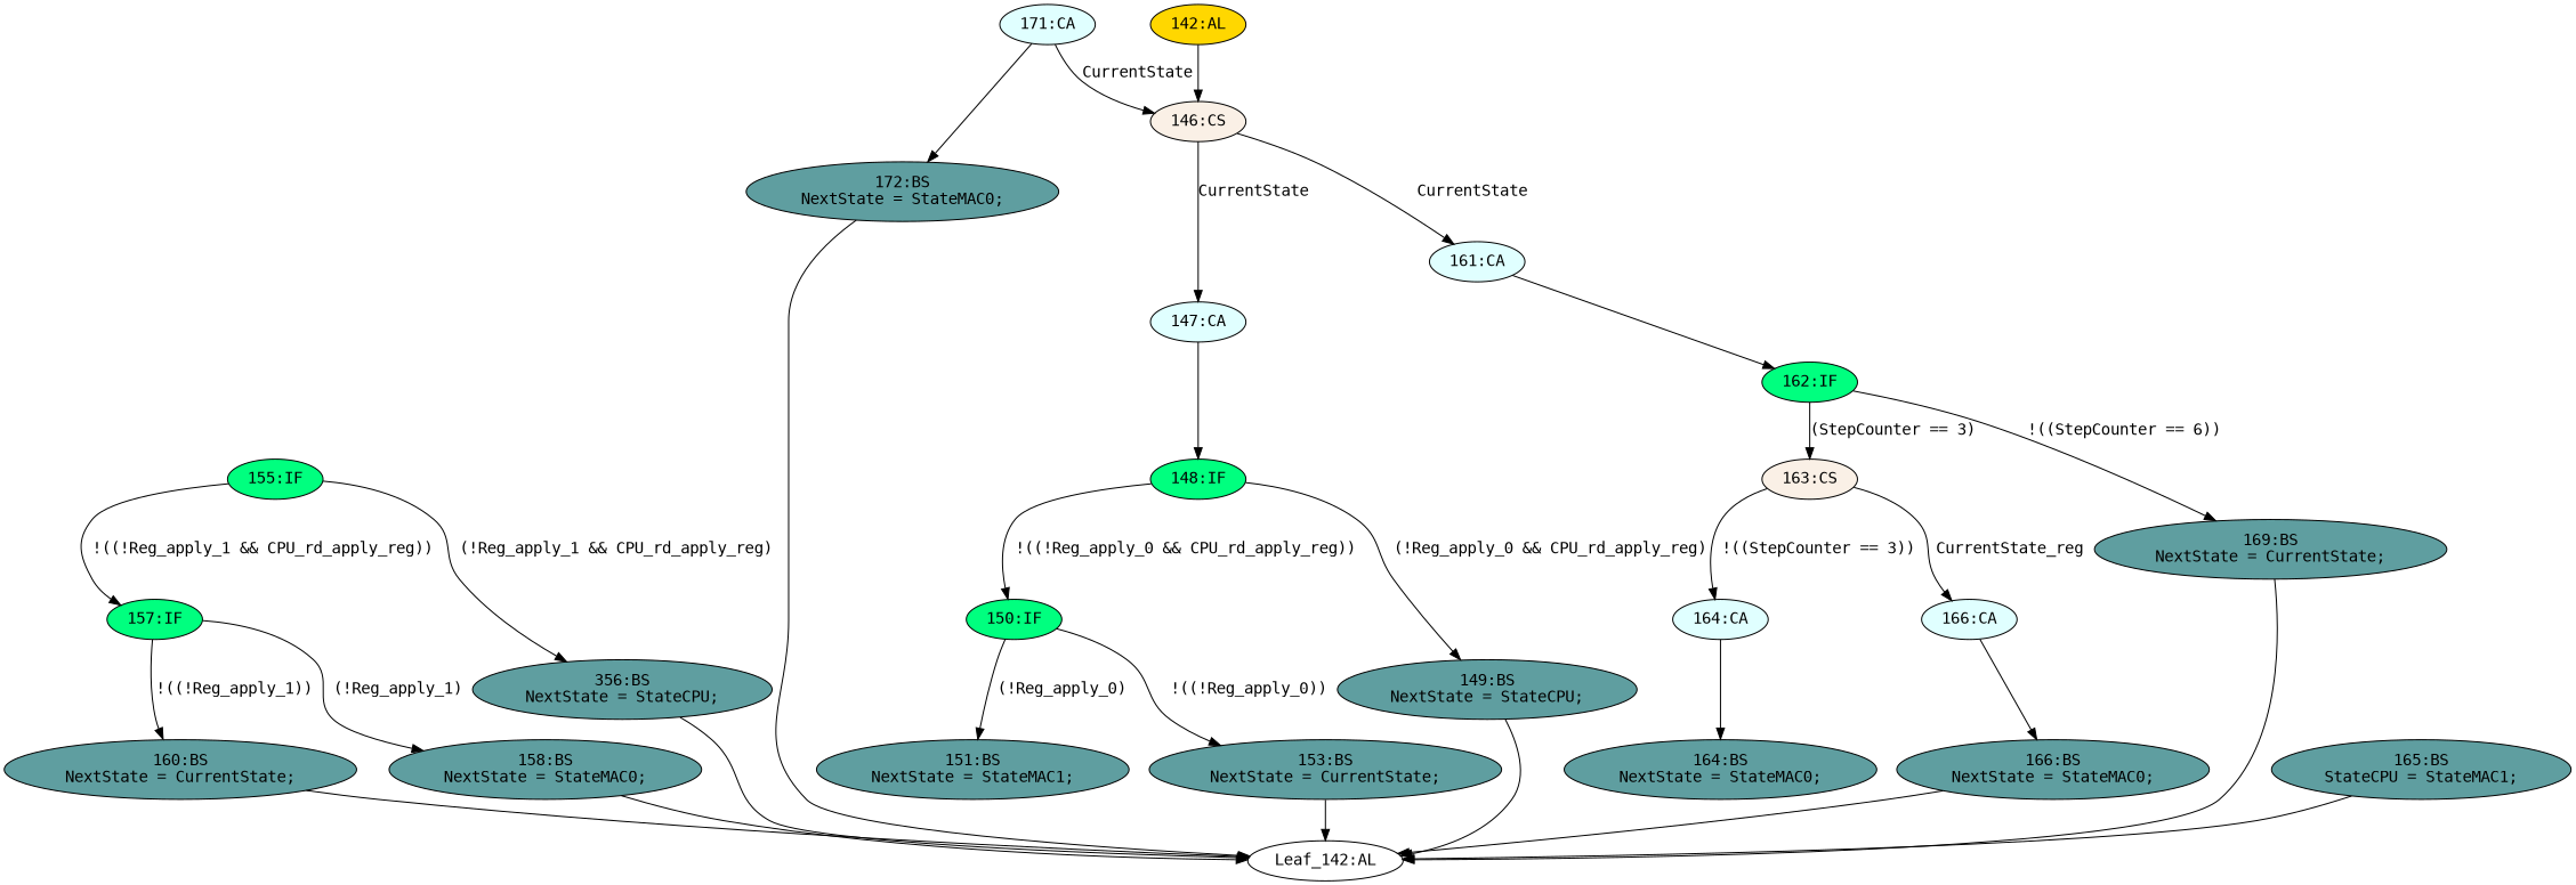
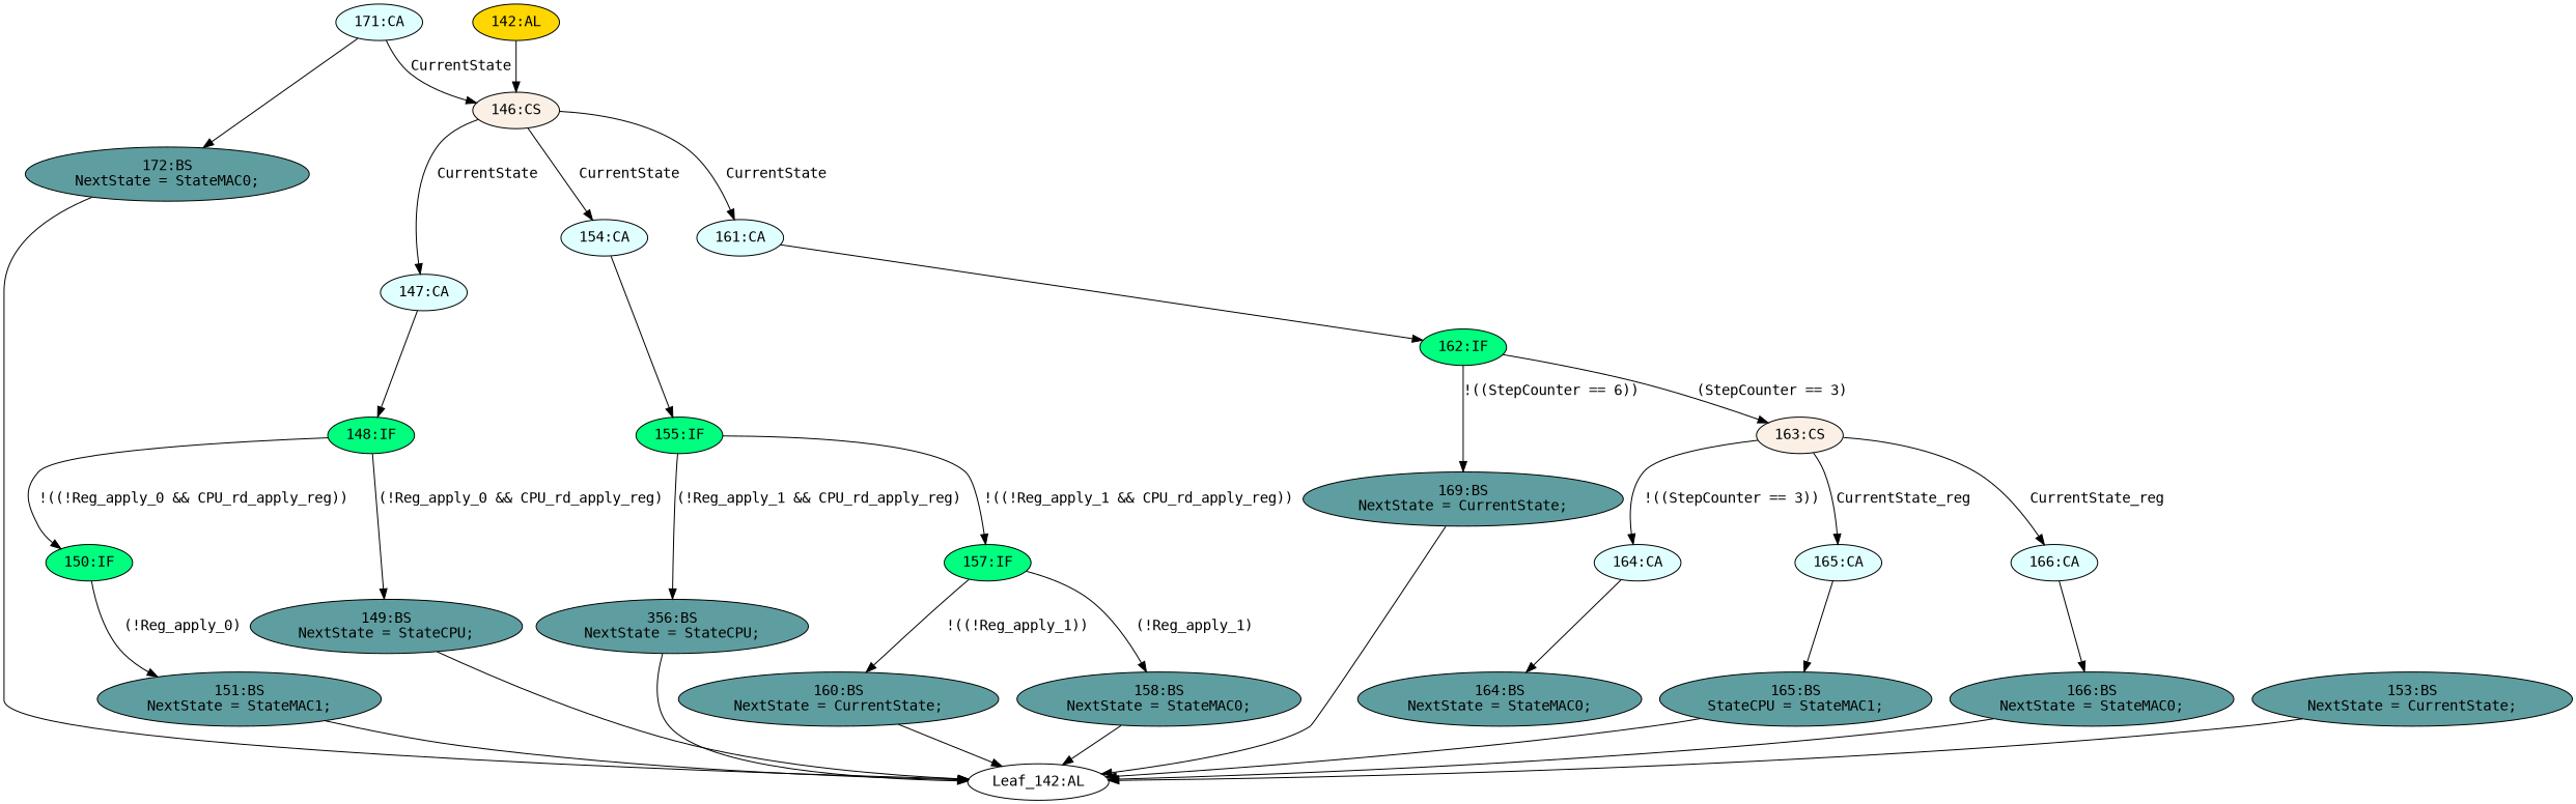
  strict digraph {
    fontname="DejaVu Sans Mono"
    node [fillcolor=cadetblue fontname="DejaVu Sans Mono" statements="[]" style=filled typ=BlockingSubstitution]
    edge [cond="[]" fontname="DejaVu Sans Mono" lineno=None]
    n1 [ast="<pyverilog.vparser.ast.Case object at 0x7f7ac5192290>" fillcolor=lightcyan label="164:CA" typ=Case]
    n2 [ast="<pyverilog.vparser.ast.BlockingSubstitution object at 0x7f7ac51924d0>" label="164:BS\nNextState = StateMAC0;" statements="[<pyverilog.vparser.ast.BlockingSubstitution object at 0x7f7ac51924d0>]"]
    n3 [def_var="['NextState']" label="Leaf_142:AL" fillcolor="" statements="" style="" typ=""]
    n4 [ast="<pyverilog.vparser.ast.BlockingSubstitution object at 0x7f7ac5192650>" label="151:BS\nNextState = StateMAC1;" statements="[<pyverilog.vparser.ast.BlockingSubstitution object at 0x7f7ac5192650>]"]
    n5 [ast="<pyverilog.vparser.ast.IfStatement object at 0x7f7ac51927d0>" fillcolor=springgreen label="155:IF" typ=IfStatement]
    n6 [ast="<pyverilog.vparser.ast.IfStatement object at 0x7f7ac5192850>" fillcolor=springgreen label="157:IF" typ=IfStatement]
    n7 [ast="<pyverilog.vparser.ast.BlockingSubstitution object at 0x7f7ac5192c10>" label="356:BS\nNextState = StateCPU;" statements="[<pyverilog.vparser.ast.BlockingSubstitution object at 0x7f7ac5192c10>]"]
    n8 [ast="<pyverilog.vparser.ast.BlockingSubstitution object at 0x7f7ac5192890>" label="160:BS\nNextState = CurrentState;" statements="[<pyverilog.vparser.ast.BlockingSubstitution object at 0x7f7ac5192890>]"]
    n9 [ast="<pyverilog.vparser.ast.BlockingSubstitution object at 0x7f7ac5192a50>" label="158:BS\nNextState = StateMAC0;" statements="[<pyverilog.vparser.ast.BlockingSubstitution object at 0x7f7ac5192a50>]"]
    n10 [ast="<pyverilog.vparser.ast.Case object at 0x7f7ac5197a50>" fillcolor=lightcyan label="161:CA" typ=Case]
    n11 [ast="<pyverilog.vparser.ast.IfStatement object at 0x7f7ac5197ad0>" fillcolor=springgreen label="162:IF" typ=IfStatement]
    n12 [ast="<pyverilog.vparser.ast.CaseStatement object at 0x7f7ac5197c90>" fillcolor=linen label="163:CS" typ=CaseStatement]
    n13 [ast="<pyverilog.vparser.ast.BlockingSubstitution object at 0x7f7ac5197b10>" label="169:BS\nNextState = CurrentState;" statements="[<pyverilog.vparser.ast.BlockingSubstitution object at 0x7f7ac5197b10>]"]
+   n14 [ast="<pyverilog.vparser.ast.Case object at 0x7f7ac5197d10>" fillcolor=lightcyan label="165:CA" typ=Case]
    n15 [ast="<pyverilog.vparser.ast.Case object at 0x7f7ac5197ed0>" fillcolor=lightcyan label="166:CA" typ=Case]
    n16 [ast="<pyverilog.vparser.ast.BlockingSubstitution object at 0x7f7ac5197d90>" label="165:BS\nStateCPU = StateMAC1;" statements="[<pyverilog.vparser.ast.BlockingSubstitution object at 0x7f7ac5197d90>]"]
    n17 [ast="<pyverilog.vparser.ast.CaseStatement object at 0x7f7ac5197390>" fillcolor=linen label="146:CS" typ=CaseStatement]
    n18 [ast="<pyverilog.vparser.ast.Case object at 0x7f7ac5197450>" fillcolor=lightcyan label="147:CA" typ=Case]
+   n19 [ast="<pyverilog.vparser.ast.Case object at 0x7f7ac51979d0>" fillcolor=lightcyan label="154:CA" typ=Case]
    n20 [ast="<pyverilog.vparser.ast.IfStatement object at 0x7f7ac51974d0>" fillcolor=springgreen label="148:IF" typ=IfStatement]
    n21 [ast="<pyverilog.vparser.ast.Case object at 0x7f7ac51980d0>" fillcolor=lightcyan label="171:CA" typ=Case]
    n22 [ast="<pyverilog.vparser.ast.BlockingSubstitution object at 0x7f7ac5198110>" label="172:BS\nNextState = StateMAC0;" statements="[<pyverilog.vparser.ast.BlockingSubstitution object at 0x7f7ac5198110>]"]
    n23 [ast="<pyverilog.vparser.ast.BlockingSubstitution object at 0x7f7ac5197750>" label="149:BS\nNextState = StateCPU;" statements="[<pyverilog.vparser.ast.BlockingSubstitution object at 0x7f7ac5197750>]"]
    n24 [ast="<pyverilog.vparser.ast.IfStatement object at 0x7f7ac5197510>" fillcolor=springgreen label="150:IF" typ=IfStatement]
    n25 [ast="<pyverilog.vparser.ast.BlockingSubstitution object at 0x7f7ac5197550>" label="153:BS\nNextState = CurrentState;" statements="[<pyverilog.vparser.ast.BlockingSubstitution object at 0x7f7ac5197550>]"]
    n26 [ast="<pyverilog.vparser.ast.BlockingSubstitution object at 0x7f7ac5197f10>" label="166:BS\nNextState = StateMAC0;" statements="[<pyverilog.vparser.ast.BlockingSubstitution object at 0x7f7ac5197f10>]"]
    n27 [ast="<pyverilog.vparser.ast.Always object at 0x7f7ac5192f10>" clk_sens=False fillcolor=gold label="142:AL" sens="['CurrentState', 'CPU_rd_apply_reg', 'Reg_apply_0', 'CurrentState_reg', 'Reg_apply_1', 'StepCounter']" typ=Always use_var="['CPU_rd_apply_reg', 'CurrentState_reg', 'Reg_apply_1', 'Reg_apply_0', 'StepCounter', 'CurrentState']"]
    n1 -> n2
+   n4 -> n3
    n5 -> n6 [cond="['Reg_apply_1', 'CPU_rd_apply_reg']" label="!((!Reg_apply_1 && CPU_rd_apply_reg))" lineno=155]
    n5 -> n7 [cond="['Reg_apply_1', 'CPU_rd_apply_reg']" label="(!Reg_apply_1 && CPU_rd_apply_reg)" lineno=155]
    n6 -> n8 [cond="['Reg_apply_1']" label="!((!Reg_apply_1))" lineno=157]
    n6 -> n9 [cond="['Reg_apply_1']" label="(!Reg_apply_1)" lineno=157]
    n7 -> n3
    n8 -> n3
    n9 -> n3
    n10 -> n11
    n11 -> n12 [cond="['StepCounter']" label="(StepCounter == 3)" lineno=162]
    n11 -> n13 [cond="['StepCounter']" label="!((StepCounter == 6))" lineno=162]
    n12 -> n1 [cond="['CurrentState_reg']" label="!((StepCounter == 3))" lineno=163]
+   n12 -> n14 [cond="['CurrentState_reg']" label=CurrentState_reg lineno=163]
    n12 -> n15 [cond="['CurrentState_reg']" label=CurrentState_reg lineno=163]
    n13 -> n3
+   n14 -> n16
    n15 -> n26
    n16 -> n3
    n17 -> n10 [cond="['CurrentState']" label=CurrentState lineno=146]
    n17 -> n18 [cond="['CurrentState']" label=CurrentState lineno=146]
+   n17 -> n19 [cond="['CurrentState']" label=CurrentState lineno=146]
    n18 -> n20
+   n19 -> n5
    n20 -> n23 [cond="['Reg_apply_0', 'CPU_rd_apply_reg']" label="(!Reg_apply_0 && CPU_rd_apply_reg)" lineno=148]
    n20 -> n24 [cond="['Reg_apply_0', 'CPU_rd_apply_reg']" label="!((!Reg_apply_0 && CPU_rd_apply_reg))" lineno=148]
    n21 -> n17 [cond="['CurrentState']" label=CurrentState lineno=146]
    n21 -> n22
    n22 -> n3
    n23 -> n3
    n24 -> n4 [cond="['Reg_apply_0']" label="(!Reg_apply_0)" lineno=150]
-   n24 -> n25 [cond="['Reg_apply_0']" label="!((!Reg_apply_0))" lineno=150]
    n25 -> n3
    n26 -> n3
    n27 -> n17
  }
